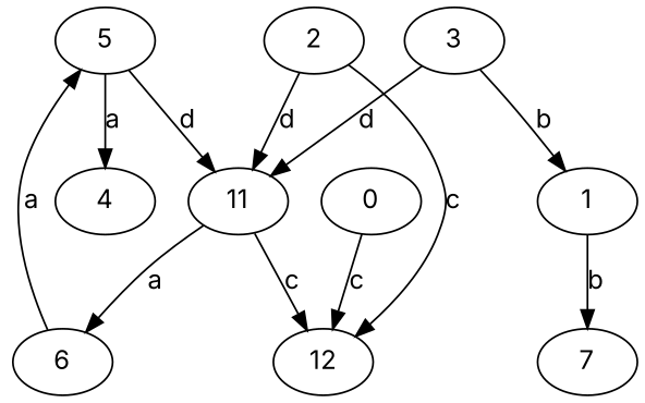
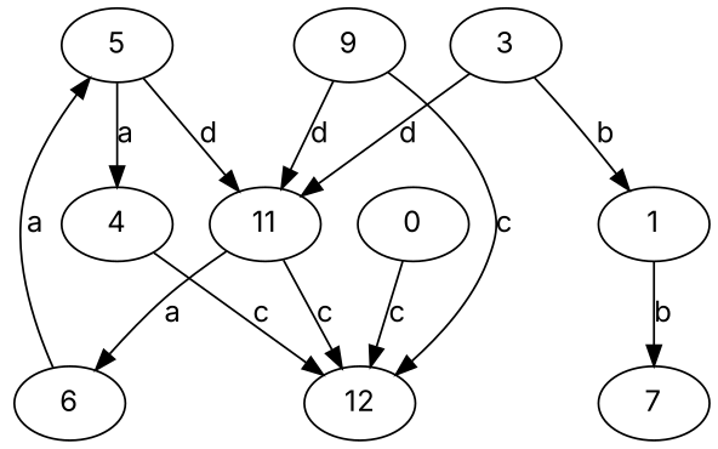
  strict digraph {
    fontname=Inter
    node [fontname=Inter]
    edge [fontname=Inter]
    n1 [label=12]
    4
    11
    6
    5
    0
    1
    7
-   2
+   2 [label=9]
    3
+   4 -> n1 [label=c]
    11 -> n1 [label=c]
    11 -> 6 [label=a]
    6 -> 5 [label=a]
    5 -> 4 [label=a]
    5 -> 11 [label=d]
    0 -> n1 [label=c]
    1 -> 7 [label=b]
    2 -> n1 [label=c]
    2 -> 11 [label=d]
    3 -> 11 [label=d]
    3 -> 1 [label=b]
  }
